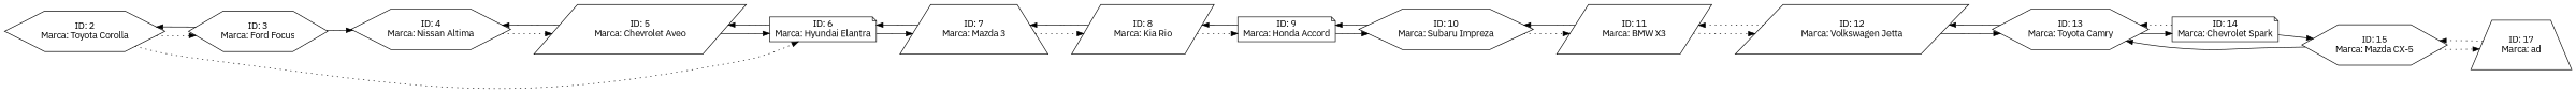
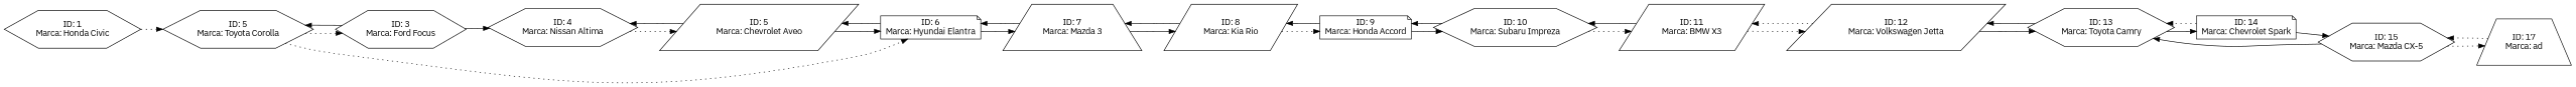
  digraph {
    fontname="IBM Plex Sans"
    rankdir=LR
    node [fontname="IBM Plex Sans" shape=hexagon]
    edge [fontname="IBM Plex Sans" style=solid]
-   n2 [label="ID: 2\nMarca: Toyota Corolla"]
+   n1 [label="ID: 1\nMarca: Honda Civic"]
+   n2 [label="ID: 5\nMarca: Toyota Corolla"]
    n3 [label="ID: 3\nMarca: Ford Focus"]
    n4 [label="ID: 6\nMarca: Hyundai Elantra" shape=note]
    n5 [label="ID: 4\nMarca: Nissan Altima"]
    n6 [label="ID: 5\nMarca: Chevrolet Aveo" shape=parallelogram]
    n7 [label="ID: 7\nMarca: Mazda 3" shape=trapezium]
    n8 [label="ID: 8\nMarca: Kia Rio" shape=parallelogram]
    n9 [label="ID: 9\nMarca: Honda Accord" shape=note]
    n10 [label="ID: 10\nMarca: Subaru Impreza"]
    n11 [label="ID: 11\nMarca: BMW X3" shape=parallelogram]
    n12 [label="ID: 12\nMarca: Volkswagen Jetta" shape=parallelogram]
    n13 [label="ID: 13\nMarca: Toyota Camry"]
    n14 [label="ID: 14\nMarca: Chevrolet Spark" shape=note]
    n15 [label="ID: 15\nMarca: Mazda CX-5"]
    n16 [label="ID: 17\nMarca: ad" shape=trapezium]
+   n1 -> n2 [style=dotted]
    n2 -> n3 [style=dotted]
    n2 -> n4 [style=dotted]
    n3 -> n2
    n3 -> n5
    n4 -> n6
    n4 -> n7
    n5 -> n6 [style=dotted]
    n6 -> n4
    n6 -> n5
    n7 -> n4
-   n7 -> n8 [style=dotted]
+   n7 -> n8
    n8 -> n7
    n8 -> n9 [style=dotted]
    n9 -> n8
    n9 -> n10
    n10 -> n9
    n10 -> n11 [style=dotted]
    n11 -> n10
    n11 -> n12 [style=dotted]
    n12 -> n11 [style=dotted]
    n12 -> n13
    n13 -> n12
    n13 -> n14
    n14 -> n13 [style=dotted]
    n14 -> n15
    n15 -> n13
    n15 -> n16 [style=dotted]
    n16 -> n15 [style=dotted]
  }
